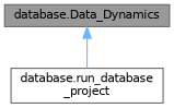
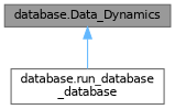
  digraph {
    rankdir=TB
    node [fontname=Helvetica fontsize=10 shape=box style=filled]
    n1 [color=gray40 fillcolor=grey60 fontcolor=black height=0.2 label="database.Data_Dynamics" width=0.4]
-   n2 [color=grey40 fillcolor=white height=0.2 label="database.run_database\l_project" width=0.4]
+   n2 [color=grey40 fillcolor=white height=0.2 label="database.run_database\l_database" width=0.4]
    n1 -> n2 [color=steelblue1 dir=back fontname=Helvetica fontsize=10 labelfontname=Helvetica labelfontsize=10 style=solid]
  }
